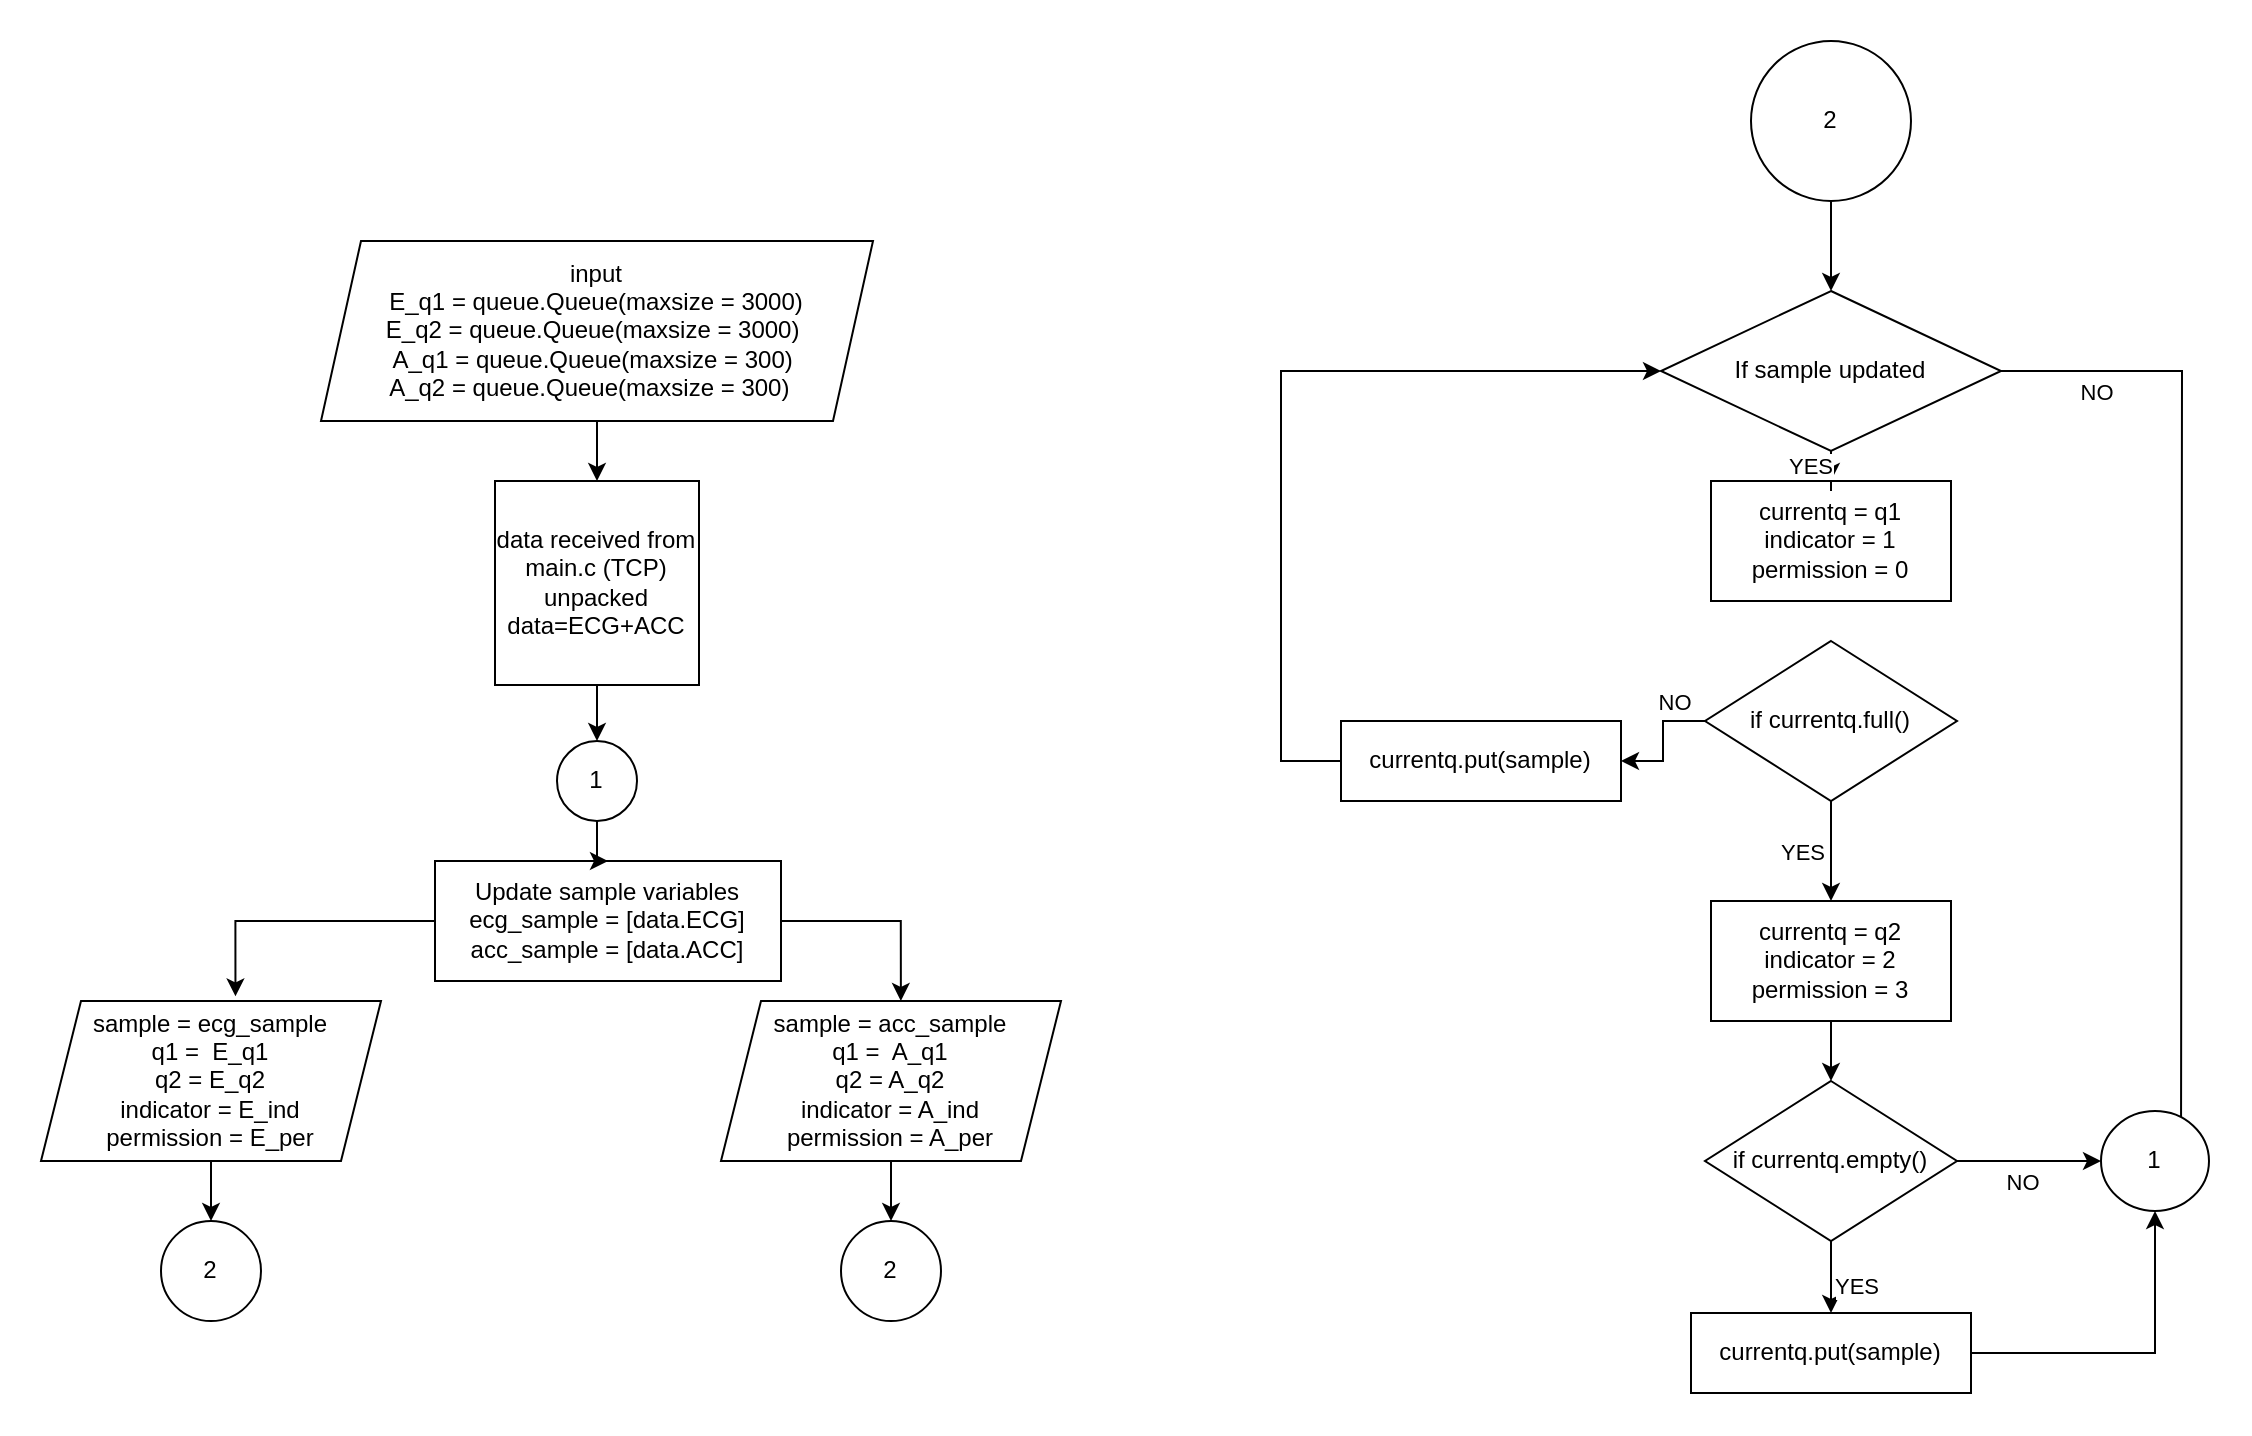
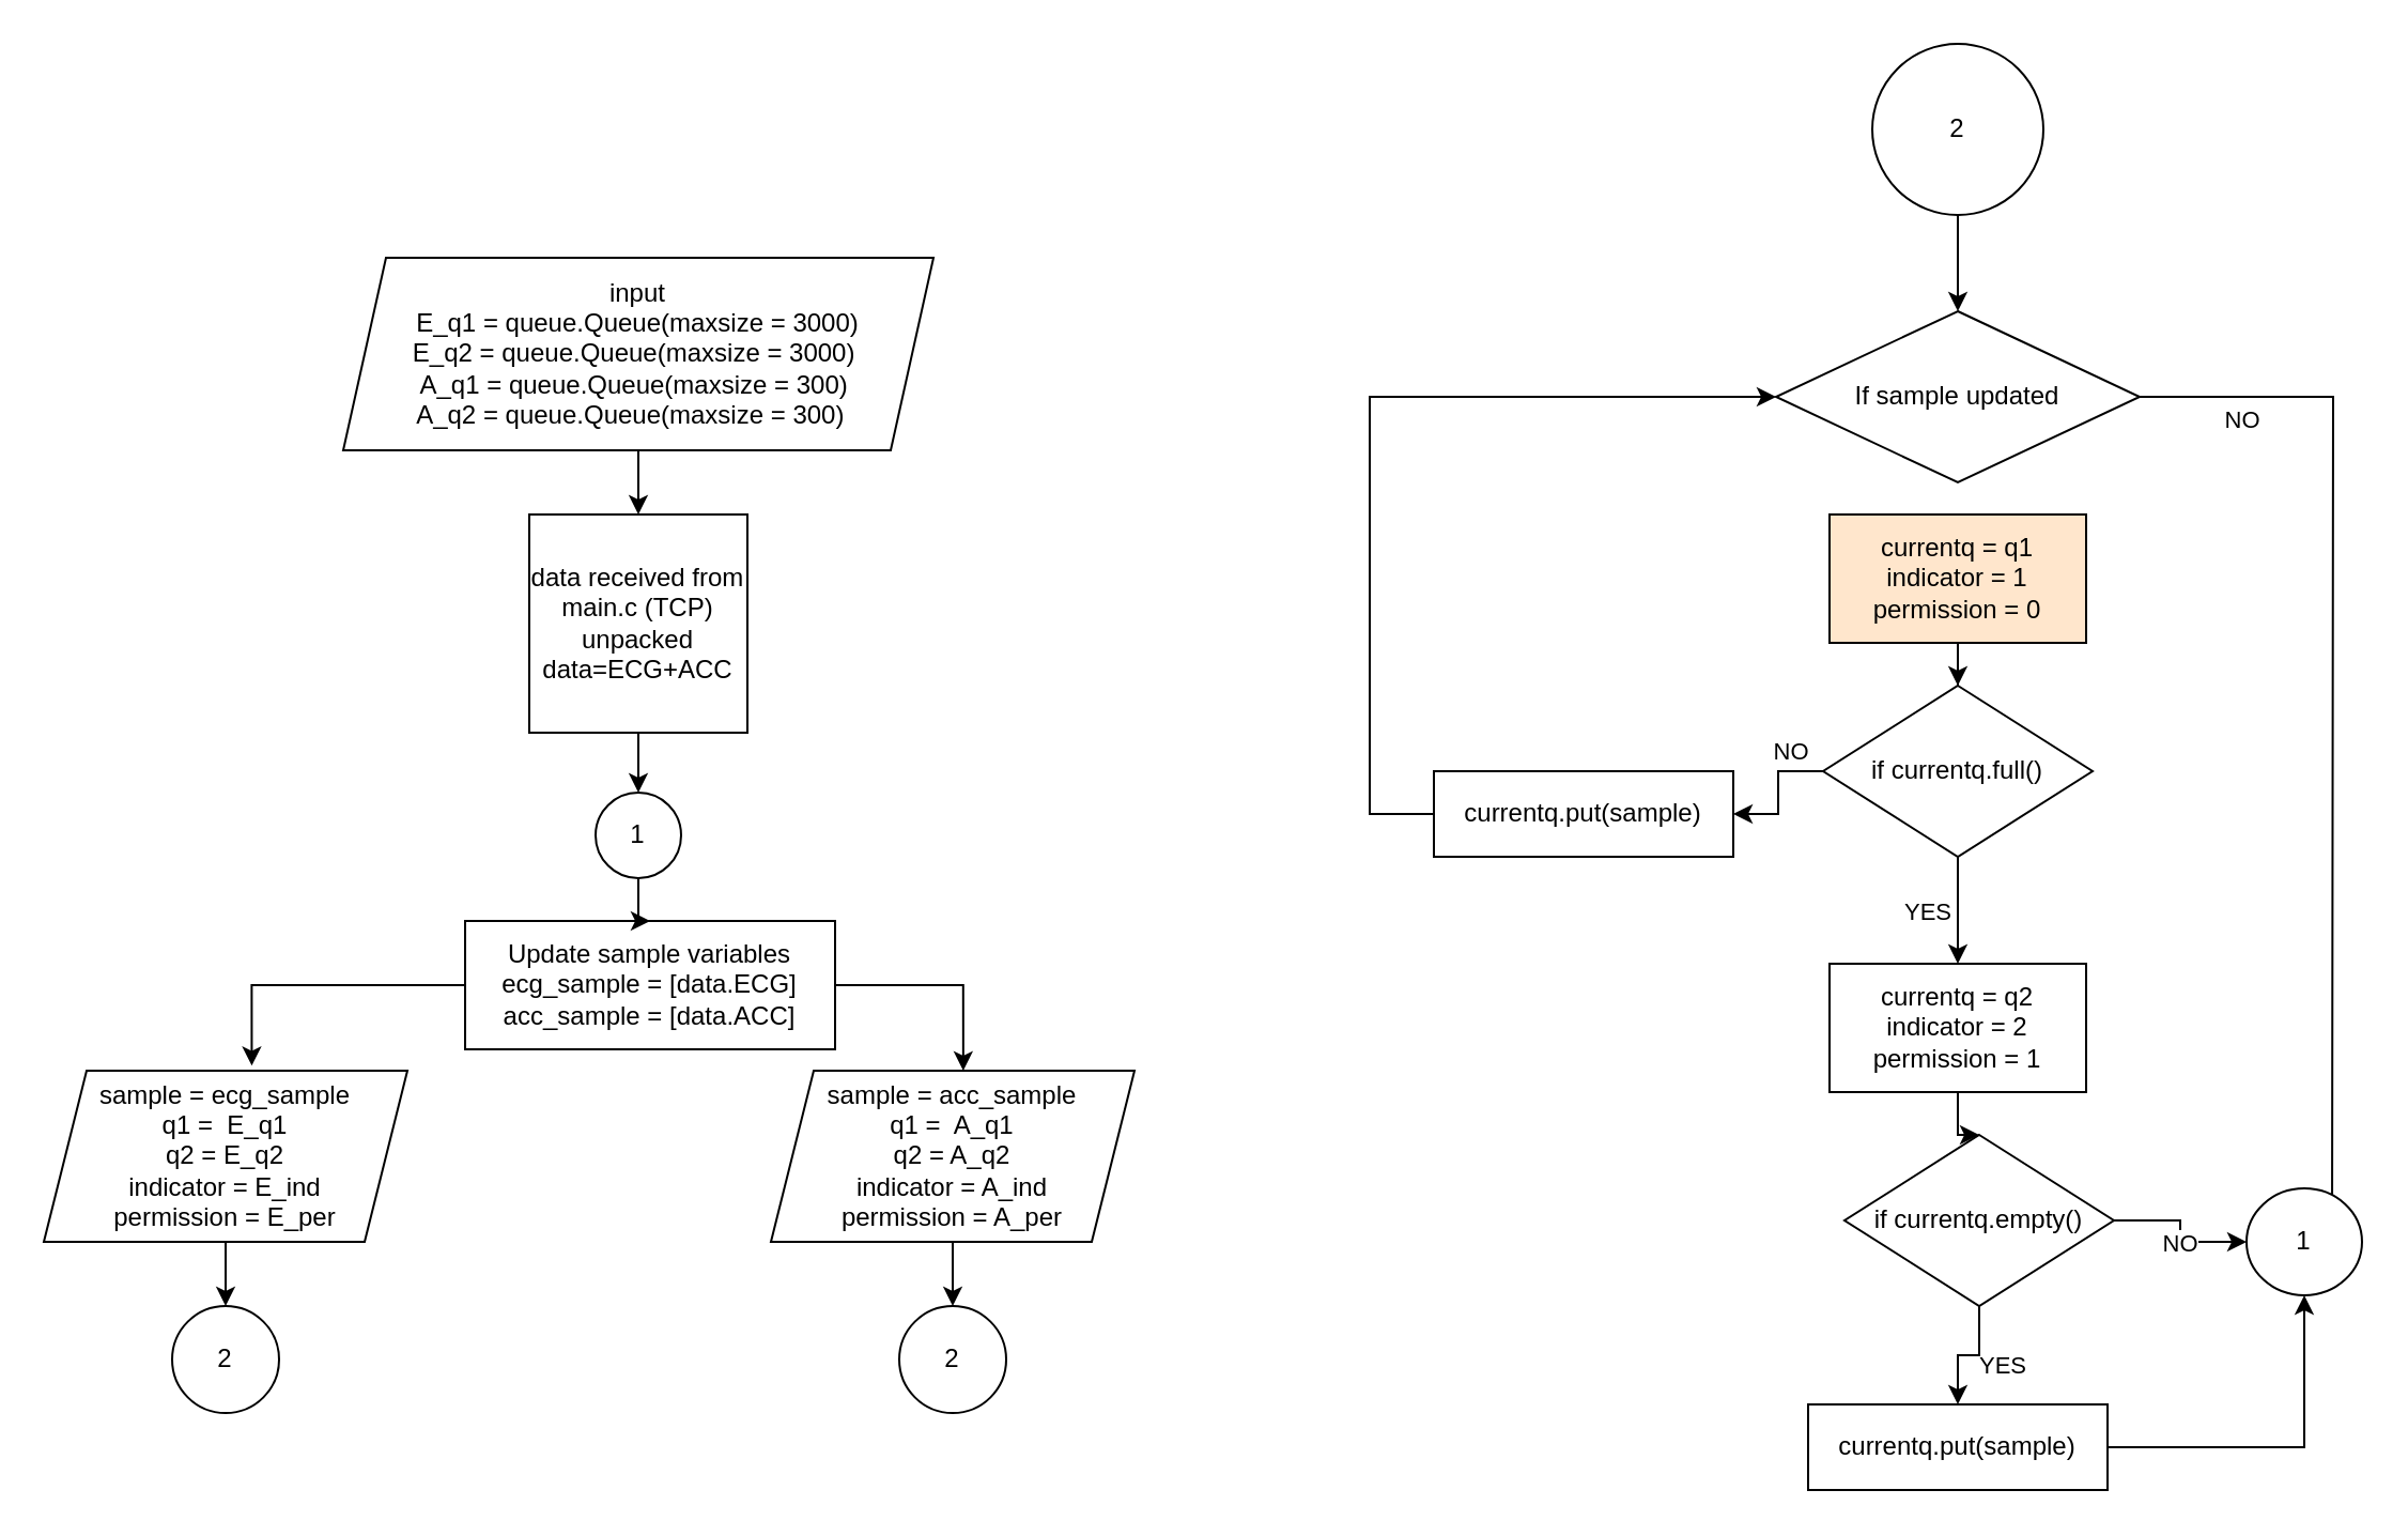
  <mxCell id="0" />
  <mxCell id="1" parent="0" />
  <mxCell id="2" value="" style="edgeStyle=orthogonalEdgeStyle;rounded=0;orthogonalLoop=1;jettySize=auto;html=1;" edge="1" parent="1" source="3" target="5"><mxGeometry relative="1" as="geometry" /></mxCell>
  <mxCell id="3" value="input&lt;br&gt;E_q1 = queue.Queue(maxsize = 3000)&lt;br&gt;&lt;div&gt;&lt;span style=&quot;background-color: initial;&quot;&gt;E_q2 = queue.Queue(maxsize = 3000)&amp;nbsp;&lt;/span&gt;&lt;/div&gt;&lt;div&gt;&lt;span style=&quot;background-color: initial;&quot;&gt;A_q1 = queue.Queue(maxsize = 300)&amp;nbsp;&lt;/span&gt;&lt;/div&gt;&lt;div&gt;&lt;span style=&quot;background-color: initial;&quot;&gt;A_q2 = queue.Queue(maxsize = 300)&amp;nbsp;&lt;/span&gt;&amp;nbsp;&lt;/div&gt;" style="shape=parallelogram;perimeter=parallelogramPerimeter;whiteSpace=wrap;html=1;fixedSize=1;" vertex="1" parent="1"><mxGeometry x="160" y="120" width="276" height="90" as="geometry" /></mxCell>
  <mxCell id="4" value="" style="edgeStyle=orthogonalEdgeStyle;rounded=0;orthogonalLoop=1;jettySize=auto;html=1;" edge="1" parent="1" source="5" target="30"><mxGeometry relative="1" as="geometry" /></mxCell>
  <mxCell id="5" value="data received from main.c (TCP)&lt;br&gt;unpacked&lt;br&gt;data=ECG+ACC" style="whiteSpace=wrap;html=1;aspect=fixed;" vertex="1" parent="1"><mxGeometry x="247" y="240" width="102" height="102" as="geometry" /></mxCell>
  <mxCell id="6" style="edgeStyle=orthogonalEdgeStyle;rounded=0;orthogonalLoop=1;jettySize=auto;html=1;entryX=0.529;entryY=0;entryDx=0;entryDy=0;entryPerimeter=0;exitX=1;exitY=0.5;exitDx=0;exitDy=0;" edge="1" parent="1" source="7" target="40"><mxGeometry relative="1" as="geometry"><mxPoint x="440" y="500" as="targetPoint" /></mxGeometry></mxCell>
  <mxCell id="7" value="&lt;div&gt;Update sample variables&lt;/div&gt;ecg_sample = [data.ECG]&lt;div&gt;acc_sample = [data.ACC]&lt;/div&gt;" style="rounded=0;whiteSpace=wrap;html=1;" vertex="1" parent="1"><mxGeometry x="217" y="430" width="173" height="60" as="geometry" /></mxCell>
- <mxCell id="9" value="currentq = q1&lt;div&gt;indicator = 1&lt;/div&gt;&lt;div&gt;permission = 0&lt;/div&gt;" style="rounded=0;whiteSpace=wrap;html=1;" vertex="1" parent="1"><mxGeometry x="855" y="240" width="120" height="60" as="geometry" /></mxCell>
- <mxCell id="10" value="" style="edgeStyle=orthogonalEdgeStyle;rounded=0;orthogonalLoop=1;jettySize=auto;html=1;" edge="1" parent="1" source="14" target="9"><mxGeometry relative="1" as="geometry" /></mxCell>
- <mxCell id="11" value="YES" style="edgeLabel;html=1;align=center;verticalAlign=middle;resizable=0;points=[];" vertex="1" connectable="0" parent="10"><mxGeometry x="0.02" y="-2" relative="1" as="geometry"><mxPoint x="-13" as="offset" /></mxGeometry></mxCell>
+ <mxCell id="8" value="" style="edgeStyle=orthogonalEdgeStyle;rounded=0;orthogonalLoop=1;jettySize=auto;html=1;" edge="1" parent="1" source="9" target="19"><mxGeometry relative="1" as="geometry" /></mxCell>
+ <mxCell id="9" value="currentq = q1&lt;div&gt;indicator = 1&lt;/div&gt;&lt;div&gt;permission = 0&lt;/div&gt;" style="rounded=0;whiteSpace=wrap;html=1;fillColor=#ffe6cc;" vertex="1" parent="1"><mxGeometry x="855" y="240" width="120" height="60" as="geometry" /></mxCell>
  <mxCell id="12" value="" style="edgeStyle=orthogonalEdgeStyle;rounded=0;orthogonalLoop=1;jettySize=auto;html=1;" edge="1" parent="1" source="14"><mxGeometry relative="1" as="geometry"><mxPoint x="1090" y="580" as="targetPoint" /></mxGeometry></mxCell>
  <mxCell id="13" value="NO" style="edgeLabel;html=1;align=center;verticalAlign=middle;resizable=0;points=[];" vertex="1" connectable="0" parent="12"><mxGeometry x="-0.797" y="-2" relative="1" as="geometry"><mxPoint x="-2" y="8" as="offset" /></mxGeometry></mxCell>
  <mxCell id="14" value="If sample updated" style="rhombus;whiteSpace=wrap;html=1;" vertex="1" parent="1"><mxGeometry x="830" y="145" width="170" height="80" as="geometry" /></mxCell>
  <mxCell id="15" value="" style="edgeStyle=orthogonalEdgeStyle;rounded=0;orthogonalLoop=1;jettySize=auto;html=1;" edge="1" parent="1" source="19" target="21"><mxGeometry relative="1" as="geometry" /></mxCell>
  <mxCell id="16" value="YES" style="edgeLabel;html=1;align=center;verticalAlign=middle;resizable=0;points=[];" vertex="1" connectable="0" parent="15"><mxGeometry x="0.146" y="-2" relative="1" as="geometry"><mxPoint x="-13" y="-4" as="offset" /></mxGeometry></mxCell>
  <mxCell id="17" value="" style="edgeStyle=orthogonalEdgeStyle;rounded=0;orthogonalLoop=1;jettySize=auto;html=1;" edge="1" parent="1" source="19" target="33"><mxGeometry relative="1" as="geometry" /></mxCell>
  <mxCell id="18" value="NO" style="edgeLabel;html=1;align=center;verticalAlign=middle;resizable=0;points=[];" vertex="1" connectable="0" parent="17"><mxGeometry x="-0.605" y="-1" relative="1" as="geometry"><mxPoint x="-4" y="-9" as="offset" /></mxGeometry></mxCell>
  <mxCell id="19" value="if currentq.full()" style="rhombus;whiteSpace=wrap;html=1;" vertex="1" parent="1"><mxGeometry x="852" y="320" width="126" height="80" as="geometry" /></mxCell>
  <mxCell id="20" value="" style="edgeStyle=orthogonalEdgeStyle;rounded=0;orthogonalLoop=1;jettySize=auto;html=1;" edge="1" parent="1" source="21" target="26"><mxGeometry relative="1" as="geometry" /></mxCell>
- <mxCell id="21" value="currentq = q2&lt;div&gt;indicator = 2&lt;/div&gt;&lt;div&gt;permission = 3&lt;/div&gt;" style="rounded=0;whiteSpace=wrap;html=1;" vertex="1" parent="1"><mxGeometry x="855" y="450" width="120" height="60" as="geometry" /></mxCell>
+ <mxCell id="21" value="currentq = q2&lt;div&gt;indicator = 2&lt;/div&gt;&lt;div&gt;permission = 1&lt;/div&gt;" style="rounded=0;whiteSpace=wrap;html=1;" vertex="1" parent="1"><mxGeometry x="855" y="450" width="120" height="60" as="geometry" /></mxCell>
  <mxCell id="22" value="" style="edgeStyle=orthogonalEdgeStyle;rounded=0;orthogonalLoop=1;jettySize=auto;html=1;" edge="1" parent="1" source="26" target="28"><mxGeometry relative="1" as="geometry" /></mxCell>
  <mxCell id="23" value="YES" style="edgeLabel;html=1;align=center;verticalAlign=middle;resizable=0;points=[];" vertex="1" connectable="0" parent="22"><mxGeometry x="-0.138" y="1" relative="1" as="geometry"><mxPoint x="11" y="3" as="offset" /></mxGeometry></mxCell>
  <mxCell id="24" value="" style="edgeStyle=orthogonalEdgeStyle;rounded=0;orthogonalLoop=1;jettySize=auto;html=1;" edge="1" parent="1" source="26" target="31"><mxGeometry relative="1" as="geometry" /></mxCell>
  <mxCell id="25" value="NO" style="edgeLabel;html=1;align=center;verticalAlign=middle;resizable=0;points=[];" vertex="1" connectable="0" parent="24"><mxGeometry x="-0.111" y="-1" relative="1" as="geometry"><mxPoint y="9" as="offset" /></mxGeometry></mxCell>
- <mxCell id="26" value="if currentq.empty()" style="rhombus;whiteSpace=wrap;html=1;" vertex="1" parent="1"><mxGeometry x="852" y="540" width="126" height="80" as="geometry" /></mxCell>
+ <mxCell id="26" value="if currentq.empty()" style="rhombus;whiteSpace=wrap;html=1;" vertex="1" parent="1"><mxGeometry x="862" y="530" width="126" height="80" as="geometry" /></mxCell>
  <mxCell id="27" style="edgeStyle=orthogonalEdgeStyle;rounded=0;orthogonalLoop=1;jettySize=auto;html=1;entryX=0.5;entryY=1;entryDx=0;entryDy=0;" edge="1" parent="1" source="28" target="31"><mxGeometry relative="1" as="geometry" /></mxCell>
  <mxCell id="28" value="currentq.put(sample)" style="rounded=0;whiteSpace=wrap;html=1;" vertex="1" parent="1"><mxGeometry x="845" y="656" width="140" height="40" as="geometry" /></mxCell>
  <mxCell id="29" value="" style="edgeStyle=orthogonalEdgeStyle;rounded=0;orthogonalLoop=1;jettySize=auto;html=1;" edge="1" parent="1" source="30" target="7"><mxGeometry relative="1" as="geometry" /></mxCell>
  <mxCell id="30" value="1" style="ellipse;whiteSpace=wrap;html=1;aspect=fixed;" vertex="1" parent="1"><mxGeometry x="278" y="370" width="40" height="40" as="geometry" /></mxCell>
  <mxCell id="31" value="1" style="ellipse;whiteSpace=wrap;html=1;" vertex="1" parent="1"><mxGeometry x="1050" y="555" width="54" height="50" as="geometry" /></mxCell>
  <mxCell id="32" style="edgeStyle=elbowEdgeStyle;rounded=0;orthogonalLoop=1;jettySize=auto;html=1;entryX=0;entryY=0.5;entryDx=0;entryDy=0;exitX=0;exitY=0.5;exitDx=0;exitDy=0;" edge="1" parent="1" source="33" target="14"><mxGeometry relative="1" as="geometry"><mxPoint x="750" y="190" as="targetPoint" /><mxPoint x="660" y="380" as="sourcePoint" /><Array as="points"><mxPoint x="640" y="280" /></Array></mxGeometry></mxCell>
  <mxCell id="33" value="currentq.put(sample)" style="rounded=0;whiteSpace=wrap;html=1;" vertex="1" parent="1"><mxGeometry x="670" y="360" width="140" height="40" as="geometry" /></mxCell>
  <mxCell id="34" value="" style="edgeStyle=orthogonalEdgeStyle;rounded=0;orthogonalLoop=1;jettySize=auto;html=1;" edge="1" parent="1" source="35" target="14"><mxGeometry relative="1" as="geometry" /></mxCell>
  <mxCell id="35" value="2" style="ellipse;whiteSpace=wrap;html=1;aspect=fixed;" vertex="1" parent="1"><mxGeometry x="875" y="20" width="80" height="80" as="geometry" /></mxCell>
  <mxCell id="36" value="" style="edgeStyle=orthogonalEdgeStyle;rounded=0;orthogonalLoop=1;jettySize=auto;html=1;" edge="1" parent="1" source="37" target="41"><mxGeometry relative="1" as="geometry" /></mxCell>
  <mxCell id="37" value="sample = ecg_sample&lt;div&gt;q1 =&amp;nbsp; E_q1&lt;/div&gt;&lt;div&gt;q2 = E_q2&lt;/div&gt;&lt;div&gt;&lt;div&gt;indicator = E_ind&lt;/div&gt;&lt;div&gt;permission = E_per&lt;/div&gt;&lt;/div&gt;" style="shape=parallelogram;perimeter=parallelogramPerimeter;whiteSpace=wrap;html=1;fixedSize=1;" vertex="1" parent="1"><mxGeometry x="20" y="500" width="170" height="80" as="geometry" /></mxCell>
  <mxCell id="38" style="edgeStyle=orthogonalEdgeStyle;rounded=0;orthogonalLoop=1;jettySize=auto;html=1;entryX=0.572;entryY=-0.029;entryDx=0;entryDy=0;entryPerimeter=0;" edge="1" parent="1" source="7" target="37"><mxGeometry relative="1" as="geometry" /></mxCell>
  <mxCell id="39" value="" style="edgeStyle=orthogonalEdgeStyle;rounded=0;orthogonalLoop=1;jettySize=auto;html=1;" edge="1" parent="1" source="40" target="42"><mxGeometry relative="1" as="geometry" /></mxCell>
  <mxCell id="40" value="sample = acc_sample&lt;div&gt;q1 =&amp;nbsp; A_q1&lt;/div&gt;&lt;div&gt;q2 = A_q2&lt;/div&gt;&lt;div&gt;&lt;div&gt;indicator = A_ind&lt;/div&gt;&lt;div&gt;permission = A_per&lt;/div&gt;&lt;/div&gt;" style="shape=parallelogram;perimeter=parallelogramPerimeter;whiteSpace=wrap;html=1;fixedSize=1;" vertex="1" parent="1"><mxGeometry x="360" y="500" width="170" height="80" as="geometry" /></mxCell>
  <mxCell id="41" value="2" style="ellipse;whiteSpace=wrap;html=1;aspect=fixed;" vertex="1" parent="1"><mxGeometry x="80" y="610" width="50" height="50" as="geometry" /></mxCell>
  <mxCell id="42" value="2" style="ellipse;whiteSpace=wrap;html=1;aspect=fixed;" vertex="1" parent="1"><mxGeometry x="420" y="610" width="50" height="50" as="geometry" /></mxCell>
